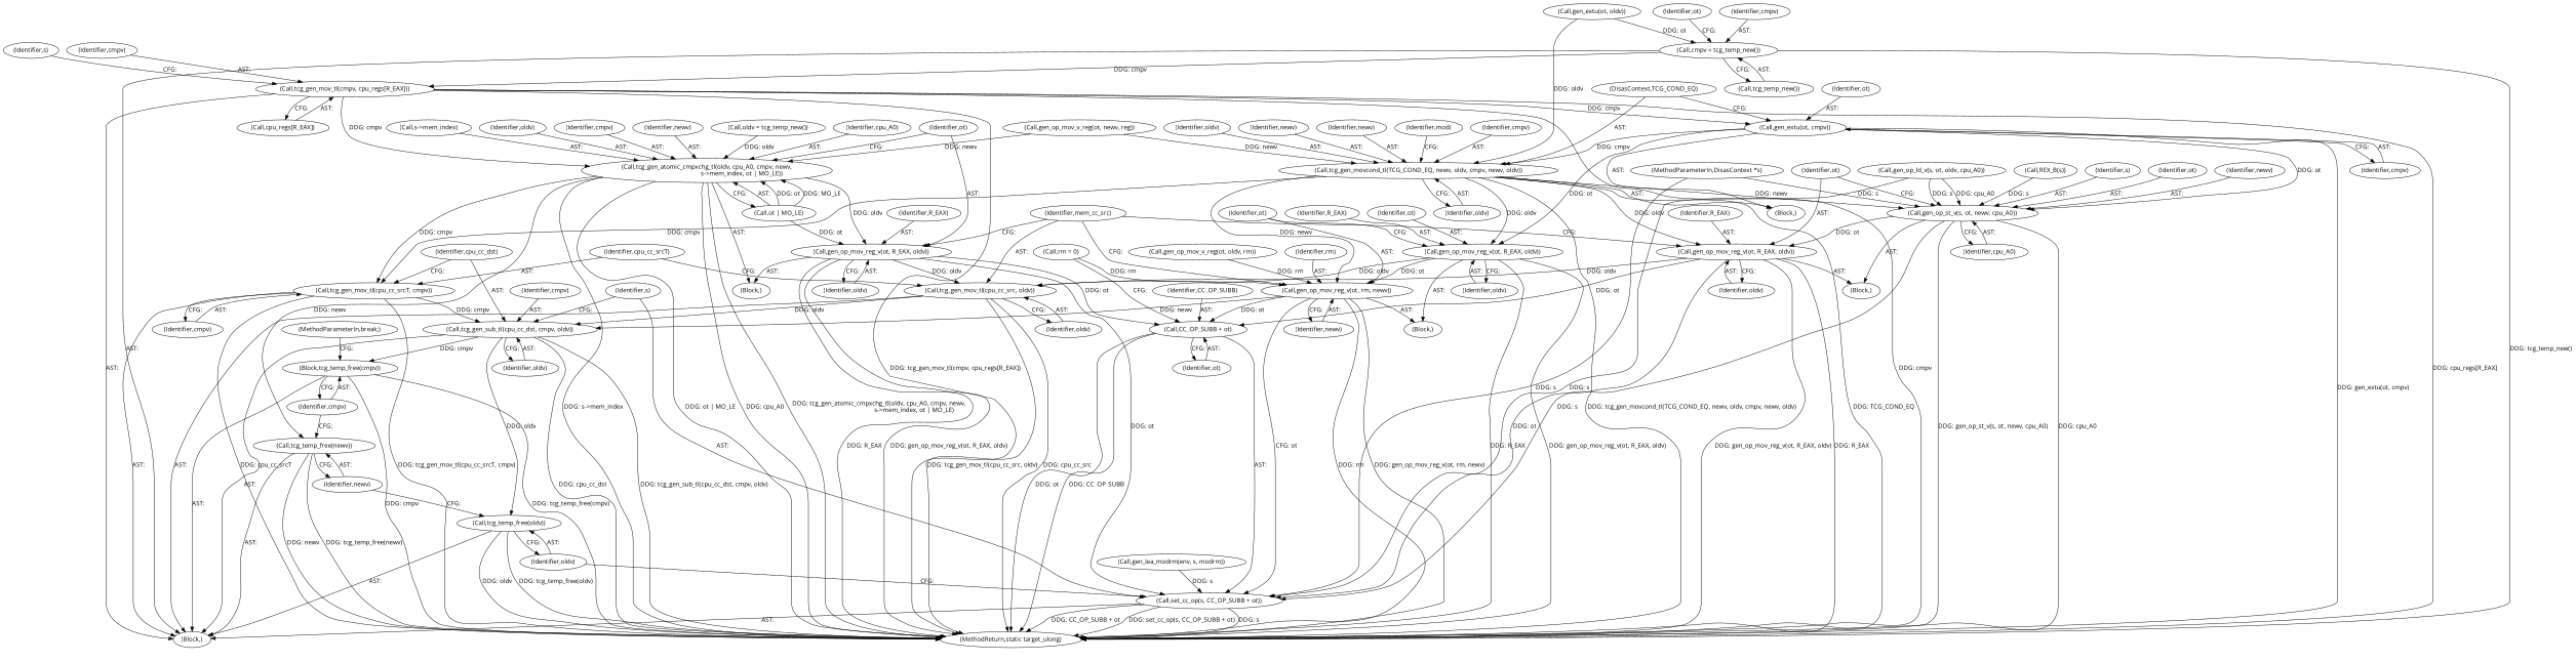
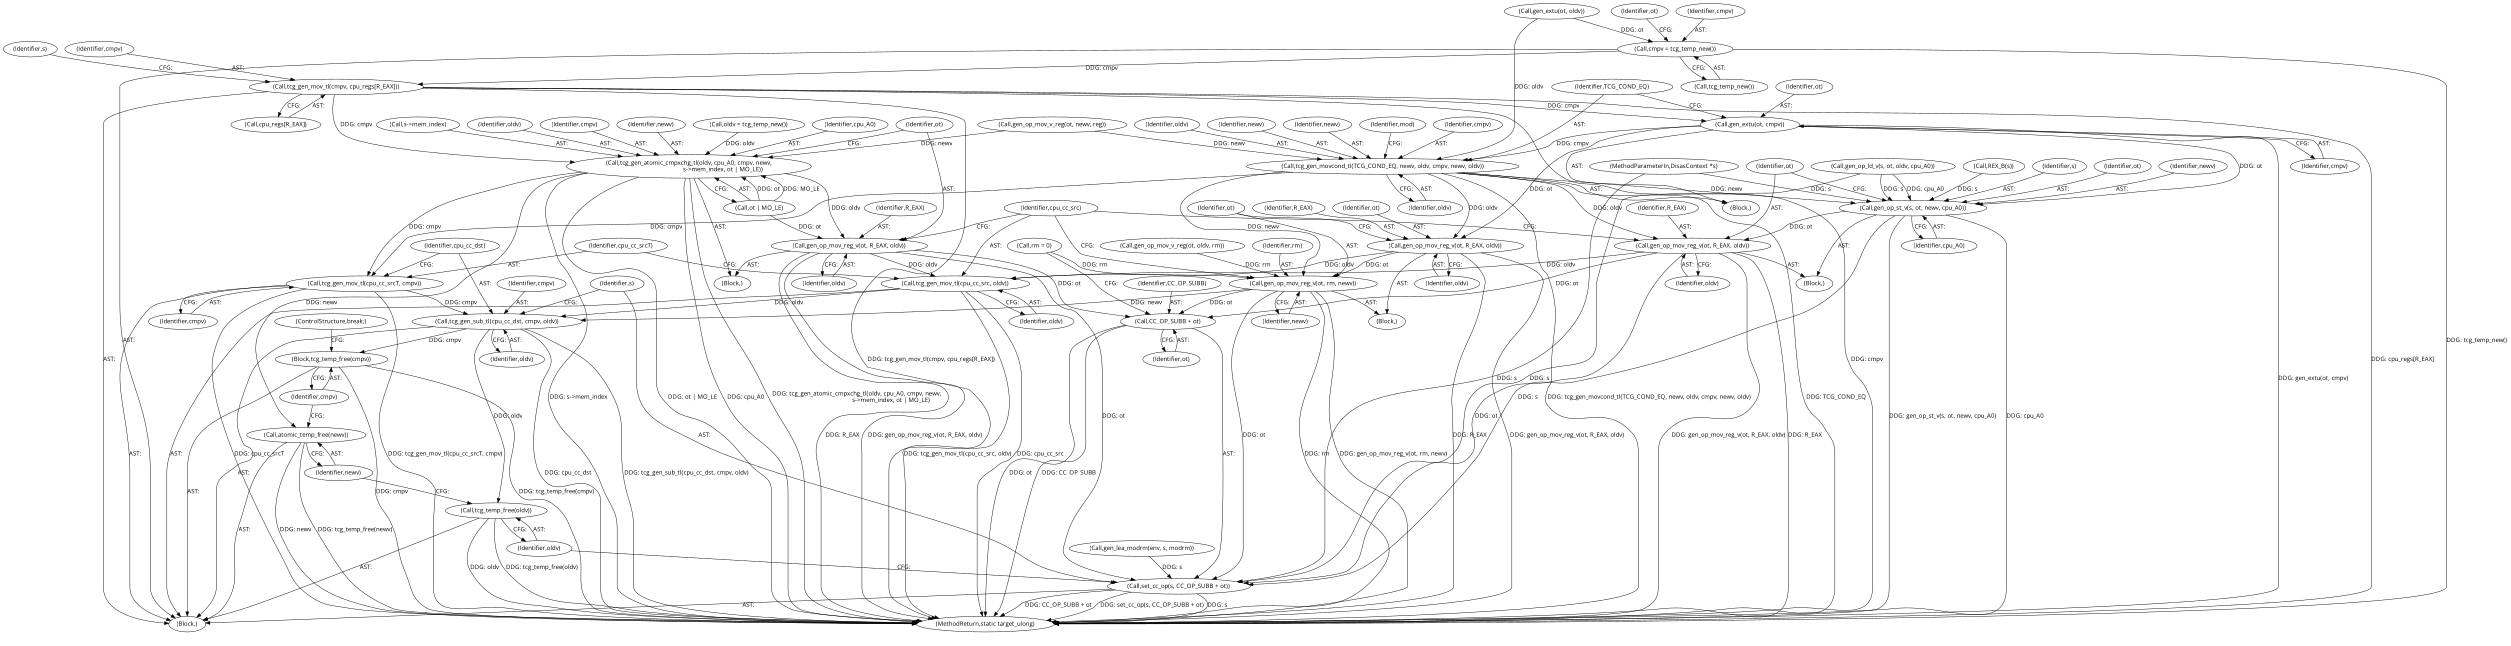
  digraph {
    fontname="Open Sans"
    node [fontname="Open Sans"]
    edge [fontname="Open Sans"]
    n1 [label="(Call,tcg_gen_mov_tl(cmpv, cpu_regs[R_EAX]))"]
    n2 [label="(Call,tcg_gen_atomic_cmpxchg_tl(oldv, cpu_A0, cmpv, newv,\n                                          s->mem_index, ot | MO_LE))"]
    n3 [label="(Call,gen_extu(ot, cmpv))"]
    n4 [label="(Call,cpu_regs[R_EAX])"]
    n5 [label="(MethodReturn,static target_ulong)"]
    n6 [label="(Block,)"]
    n7 [label="(Call,gen_op_mov_reg_v(ot, R_EAX, oldv))"]
    n8 [label="(Call,tcg_gen_mov_tl(cpu_cc_srcT, cmpv))"]
-   n9 [label="(Call,tcg_temp_free(newv))"]
+   n9 [label="(Call,atomic_temp_free(newv))"]
    n10 [label="(Block,)"]
    n11 [label="(Call,ot | MO_LE)"]
    n12 [label="(Call,tcg_gen_movcond_tl(TCG_COND_EQ, newv, oldv, cmpv, newv, oldv))"]
    n13 [label="(Call,gen_op_mov_reg_v(ot, R_EAX, oldv))"]
    n14 [label="(Call,gen_op_st_v(s, ot, newv, cpu_A0))"]
    n15 [label="(Identifier,cmpv)"]
    n16 [label="(Block,)"]
    n17 [label="(Call,cmpv = tcg_temp_new())"]
    n18 [label="(Call,tcg_temp_new())"]
    n19 [label="(Call,tcg_gen_mov_tl(cpu_cc_src, oldv))"]
    n20 [label="(Call,set_cc_op(s, CC_OP_SUBB + ot))"]
    n21 [label="(Call,CC_OP_SUBB + ot)"]
    n22 [label="(Identifier,oldv)"]
    n23 [label="(Call,tcg_gen_sub_tl(cpu_cc_dst, cmpv, oldv))"]
    n24 [label="(Identifier,cmpv)"]
    n25 [label="(Identifier,newv)"]
    n26 [label="(Identifier,oldv)"]
    n27 [label="(Identifier,ot)"]
    n28 [label="(Call,tcg_temp_free(oldv))"]
    n29 [label="(Block,tcg_temp_free(cmpv))"]
    n30 [label="(Identifier,oldv)"]
    n31 [label="(Identifier,oldv)"]
    n32 [label="(Identifier,cmpv)"]
    n33 [label="(Call,gen_op_mov_reg_v(ot, rm, newv))"]
    n34 [label="(Call,gen_op_mov_reg_v(ot, R_EAX, oldv))"]
    n35 [label="(Identifier,oldv)"]
    n36 [label="(Block,)"]
    n37 [label="(Identifier,oldv)"]
    n38 [label="(Block,)"]
    n39 [label="(Identifier,cpu_A0)"]
    n40 [label="(Identifier,newv)"]
    n41 [label="(Identifier,oldv)"]
    n42 [label="(Identifier,ot)"]
    n43 [label="(Identifier,CC_OP_SUBB)"]
    n44 [label="(Identifier,ot)"]
    n45 [label="(Identifier,newv)"]
    n46 [label="(Identifier,R_EAX)"]
    n47 [label="(Identifier,newv)"]
    n48 [label="(Identifier,cpu_cc_srcT)"]
    n49 [label="(Identifier,ot)"]
    n50 [label="(Identifier,cpu_cc_dst)"]
    n51 [label="(Identifier,ot)"]
    n52 [label="(Identifier,R_EAX)"]
    n53 [label="(Call,gen_op_ld_v(s, ot, oldv, cpu_A0))"]
    n54 [label="(MethodParameterIn,DisasContext *s)"]
-   n55 [label="(MethodParameterIn,break;)"]
+   n55 [label="(ControlStructure,break;)"]
    n56 [label="(Identifier,ot)"]
    n57 [label="(Identifier,cmpv)"]
    n58 [label="(Identifier,s)"]
    n59 [label="(Call,s->mem_index)"]
    n60 [label="(Call,REX_B(s))"]
    n61 [label="(Identifier,oldv)"]
    n62 [label="(Identifier,s)"]
    n63 [label="(Identifier,cmpv)"]
    n64 [label="(Identifier,cmpv)"]
    n65 [label="(Call,gen_op_mov_v_reg(ot, newv, reg))"]
    n66 [label="(Identifier,oldv)"]
    n67 [label="(Call,rm = 0)"]
    n68 [label="(Call,gen_extu(ot, oldv))"]
    n69 [label="(Identifier,R_EAX)"]
    n70 [label="(Identifier,newv)"]
-   n71 [label="(DisasContext,TCG_COND_EQ)"]
+   n71 [label="(Identifier,TCG_COND_EQ)"]
    n72 [label="(Identifier,newv)"]
    n73 [label="(Call,oldv = tcg_temp_new())"]
    n74 [label="(Identifier,cmpv)"]
    n75 [label="(Identifier,cpu_A0)"]
    n76 [label="(Identifier,mod)"]
-   n77 [label="(Identifier,mem_cc_src)"]
+   n77 [label="(Identifier,cpu_cc_src)"]
    n78 [label="(Identifier,cmpv)"]
    n79 [label="(Call,gen_op_mov_v_reg(ot, oldv, rm))"]
    n80 [label="(Identifier,s)"]
    n81 [label="(Identifier,rm)"]
    n82 [label="(Identifier,ot)"]
    n83 [label="(Identifier,ot)"]
    n84 [label="(Call,gen_lea_modrm(env, s, modrm))"]
    n1 -> n2 [label="DDG: cmpv"]
    n1 -> n3 [label="DDG: cmpv"]
    n1 -> n4 [label="CFG: "]
    n1 -> n5 [label="DDG: tcg_gen_mov_tl(cmpv, cpu_regs[R_EAX])"]
    n1 -> n5 [label="DDG: cpu_regs[R_EAX]"]
    n1 -> n5 [label="DDG: cmpv"]
    n1 -> n6 [label="AST: "]
    n2 -> n5 [label="DDG: cpu_A0"]
    n2 -> n5 [label="DDG: s->mem_index"]
    n2 -> n5 [label="DDG: ot | MO_LE"]
    n2 -> n5 [label="DDG: tcg_gen_atomic_cmpxchg_tl(oldv, cpu_A0, cmpv, newv,\n                                          s->mem_index, ot | MO_LE)"]
    n2 -> n7 [label="DDG: oldv"]
    n2 -> n8 [label="DDG: cmpv"]
    n2 -> n9 [label="DDG: newv"]
    n2 -> n10 [label="AST: "]
    n2 -> n11 [label="CFG: "]
    n3 -> n5 [label="DDG: gen_extu(ot, cmpv)"]
    n3 -> n12 [label="DDG: cmpv"]
    n3 -> n13 [label="DDG: ot"]
    n3 -> n14 [label="DDG: ot"]
    n3 -> n15 [label="CFG: "]
    n3 -> n16 [label="AST: "]
    n4 -> n1 [label="AST: "]
    n7 -> n5 [label="DDG: gen_op_mov_reg_v(ot, R_EAX, oldv)"]
    n7 -> n5 [label="DDG: R_EAX"]
    n7 -> n10 [label="AST: "]
    n7 -> n19 [label="DDG: oldv"]
    n7 -> n20 [label="DDG: ot"]
    n7 -> n21 [label="DDG: ot"]
    n7 -> n22 [label="CFG: "]
    n8 -> n5 [label="DDG: cpu_cc_srcT"]
    n8 -> n5 [label="DDG: tcg_gen_mov_tl(cpu_cc_srcT, cmpv)"]
    n8 -> n6 [label="AST: "]
    n8 -> n23 [label="DDG: cmpv"]
    n8 -> n24 [label="CFG: "]
    n9 -> n5 [label="DDG: tcg_temp_free(newv)"]
    n9 -> n5 [label="DDG: newv"]
    n9 -> n6 [label="AST: "]
    n9 -> n25 [label="CFG: "]
    n11 -> n2 [label="AST: "]
    n11 -> n2 [label="DDG: ot"]
    n11 -> n2 [label="DDG: MO_LE"]
    n11 -> n7 [label="DDG: ot"]
    n12 -> n5 [label="DDG: tcg_gen_movcond_tl(TCG_COND_EQ, newv, oldv, cmpv, newv, oldv)"]
    n12 -> n5 [label="DDG: TCG_COND_EQ"]
    n12 -> n8 [label="DDG: cmpv"]
    n12 -> n13 [label="DDG: oldv"]
    n12 -> n14 [label="DDG: newv"]
    n12 -> n16 [label="AST: "]
    n12 -> n33 [label="DDG: newv"]
    n12 -> n34 [label="DDG: oldv"]
    n12 -> n35 [label="CFG: "]
    n13 -> n5 [label="DDG: R_EAX"]
    n13 -> n5 [label="DDG: gen_op_mov_reg_v(ot, R_EAX, oldv)"]
    n13 -> n19 [label="DDG: oldv"]
    n13 -> n33 [label="DDG: ot"]
    n13 -> n36 [label="AST: "]
    n13 -> n37 [label="CFG: "]
    n14 -> n5 [label="DDG: cpu_A0"]
    n14 -> n5 [label="DDG: gen_op_st_v(s, ot, newv, cpu_A0)"]
    n14 -> n20 [label="DDG: s"]
    n14 -> n34 [label="DDG: ot"]
    n14 -> n38 [label="AST: "]
    n14 -> n39 [label="CFG: "]
    n15 -> n3 [label="AST: "]
    n17 -> n1 [label="DDG: cmpv"]
    n17 -> n5 [label="DDG: tcg_temp_new()"]
    n17 -> n6 [label="AST: "]
    n17 -> n18 [label="CFG: "]
    n18 -> n17 [label="AST: "]
    n19 -> n5 [label="DDG: tcg_gen_mov_tl(cpu_cc_src, oldv)"]
    n19 -> n5 [label="DDG: cpu_cc_src"]
    n19 -> n6 [label="AST: "]
    n19 -> n23 [label="DDG: oldv"]
    n19 -> n26 [label="CFG: "]
    n20 -> n5 [label="DDG: s"]
    n20 -> n5 [label="DDG: CC_OP_SUBB + ot"]
    n20 -> n5 [label="DDG: set_cc_op(s, CC_OP_SUBB + ot)"]
    n20 -> n6 [label="AST: "]
    n21 -> n5 [label="DDG: CC_OP_SUBB"]
    n21 -> n5 [label="DDG: ot"]
    n21 -> n20 [label="AST: "]
    n21 -> n27 [label="CFG: "]
    n22 -> n7 [label="AST: "]
    n23 -> n5 [label="DDG: cpu_cc_dst"]
    n23 -> n5 [label="DDG: tcg_gen_sub_tl(cpu_cc_dst, cmpv, oldv)"]
    n23 -> n6 [label="AST: "]
    n23 -> n28 [label="DDG: oldv"]
    n23 -> n29 [label="DDG: cmpv"]
    n23 -> n30 [label="CFG: "]
    n24 -> n8 [label="AST: "]
    n25 -> n9 [label="AST: "]
    n25 -> n28 [label="CFG: "]
    n26 -> n19 [label="AST: "]
    n27 -> n21 [label="AST: "]
    n28 -> n5 [label="DDG: tcg_temp_free(oldv)"]
    n28 -> n5 [label="DDG: oldv"]
    n28 -> n6 [label="AST: "]
    n28 -> n31 [label="CFG: "]
    n29 -> n5 [label="DDG: cmpv"]
    n29 -> n5 [label="DDG: tcg_temp_free(cmpv)"]
    n29 -> n6 [label="AST: "]
    n29 -> n32 [label="CFG: "]
    n30 -> n23 [label="AST: "]
    n31 -> n20 [label="CFG: "]
    n31 -> n28 [label="AST: "]
    n32 -> n9 [label="CFG: "]
    n32 -> n29 [label="AST: "]
    n33 -> n5 [label="DDG: rm"]
    n33 -> n5 [label="DDG: gen_op_mov_reg_v(ot, rm, newv)"]
-   n33 -> n20 [label="CFG: ot"]
+   n33 -> n20 [label="DDG: ot"]
    n33 -> n21 [label="DDG: ot"]
    n33 -> n23 [label="DDG: newv"]
    n33 -> n36 [label="AST: "]
    n33 -> n40 [label="CFG: "]
    n34 -> n5 [label="DDG: R_EAX"]
    n34 -> n5 [label="DDG: gen_op_mov_reg_v(ot, R_EAX, oldv)"]
    n34 -> n19 [label="DDG: oldv"]
    n34 -> n20 [label="DDG: ot"]
    n34 -> n21 [label="DDG: ot"]
    n34 -> n38 [label="AST: "]
    n34 -> n41 [label="CFG: "]
    n35 -> n12 [label="AST: "]
    n37 -> n13 [label="AST: "]
    n39 -> n14 [label="AST: "]
    n40 -> n33 [label="AST: "]
    n41 -> n34 [label="AST: "]
    n42 -> n13 [label="AST: "]
    n43 -> n21 [label="AST: "]
    n44 -> n3 [label="AST: "]
    n45 -> n12 [label="AST: "]
    n46 -> n13 [label="AST: "]
    n47 -> n14 [label="AST: "]
    n48 -> n8 [label="AST: "]
    n48 -> n19 [label="CFG: "]
    n49 -> n17 [label="CFG: "]
    n50 -> n8 [label="CFG: "]
    n50 -> n23 [label="AST: "]
    n51 -> n14 [label="CFG: "]
    n51 -> n34 [label="AST: "]
    n52 -> n7 [label="AST: "]
    n53 -> n14 [label="DDG: s"]
    n53 -> n14 [label="DDG: cpu_A0"]
    n53 -> n20 [label="DDG: s"]
    n54 -> n14 [label="DDG: s"]
    n54 -> n20 [label="DDG: s"]
    n55 -> n29 [label="CFG: "]
    n56 -> n2 [label="CFG: "]
    n56 -> n7 [label="AST: "]
    n57 -> n12 [label="AST: "]
    n58 -> n20 [label="AST: "]
    n58 -> n23 [label="CFG: "]
    n59 -> n2 [label="AST: "]
    n60 -> n14 [label="DDG: s"]
    n61 -> n2 [label="AST: "]
    n62 -> n1 [label="CFG: "]
    n63 -> n17 [label="AST: "]
    n64 -> n2 [label="AST: "]
    n65 -> n2 [label="DDG: newv"]
    n65 -> n12 [label="DDG: newv"]
    n66 -> n12 [label="AST: "]
    n67 -> n21 [label="CFG: "]
    n67 -> n33 [label="DDG: rm"]
    n68 -> n12 [label="DDG: oldv"]
    n68 -> n17 [label="DDG: ot"]
    n69 -> n34 [label="AST: "]
    n70 -> n2 [label="AST: "]
    n71 -> n3 [label="CFG: "]
    n71 -> n12 [label="AST: "]
    n72 -> n12 [label="AST: "]
    n73 -> n2 [label="DDG: oldv"]
    n74 -> n1 [label="AST: "]
    n75 -> n2 [label="AST: "]
    n76 -> n12 [label="CFG: "]
    n77 -> n7 [label="CFG: "]
    n77 -> n19 [label="AST: "]
    n77 -> n33 [label="CFG: "]
    n77 -> n34 [label="CFG: "]
    n78 -> n23 [label="AST: "]
    n79 -> n33 [label="DDG: rm"]
    n80 -> n14 [label="AST: "]
    n81 -> n33 [label="AST: "]
    n82 -> n13 [label="CFG: "]
    n82 -> n33 [label="AST: "]
    n83 -> n14 [label="AST: "]
    n84 -> n20 [label="DDG: s"]
  }
